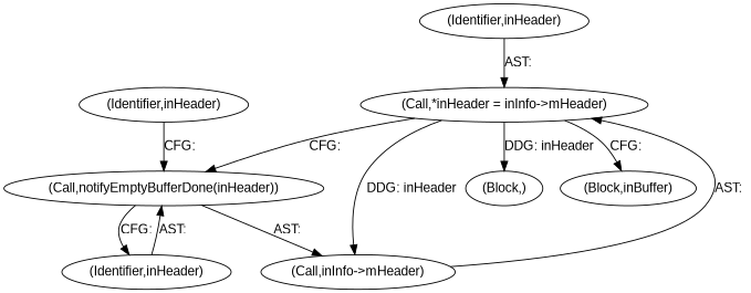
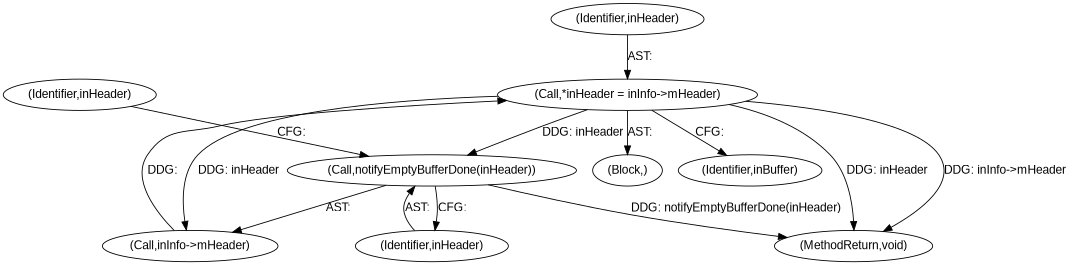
  digraph {
    fontname="Liberation Sans"
    node [fontname="Liberation Sans"]
    edge [fontname="Liberation Sans"]
    n1 [label="(Call,*inHeader = inInfo->mHeader)"]
    n2 [label="(Call,notifyEmptyBufferDone(inHeader))"]
    n3 [label="(Call,inInfo->mHeader)"]
+   n4 [label="(MethodReturn,void)"]
    n5 [label="(Block,)"]
-   n6 [label="(Block,inBuffer)"]
+   n6 [label="(Identifier,inBuffer)"]
    n7 [label="(Identifier,inHeader)"]
    n8 [label="(Identifier,inHeader)"]
    n9 [label="(Identifier,inHeader)"]
-   n1 -> n2 [label="CFG: "]
+   n1 -> n2 [label="DDG: inHeader"]
    n1 -> n3 [label="DDG: inHeader"]
-   n1 -> n5 [label="DDG: inHeader"]
+   n1 -> n4 [label="DDG: inInfo->mHeader"]
+   n1 -> n4 [label="DDG: inHeader"]
+   n1 -> n5 [label="AST: "]
    n1 -> n6 [label="CFG: "]
    n2 -> n3 [label="AST: "]
+   n2 -> n4 [label="DDG: notifyEmptyBufferDone(inHeader)"]
    n2 -> n7 [label="CFG: "]
-   n3 -> n1 [label="AST: "]
+   n3 -> n1 [label="DDG: "]
    n7 -> n2 [label="AST: "]
    n8 -> n1 [label="AST: "]
    n9 -> n2 [label="CFG: "]
  }
